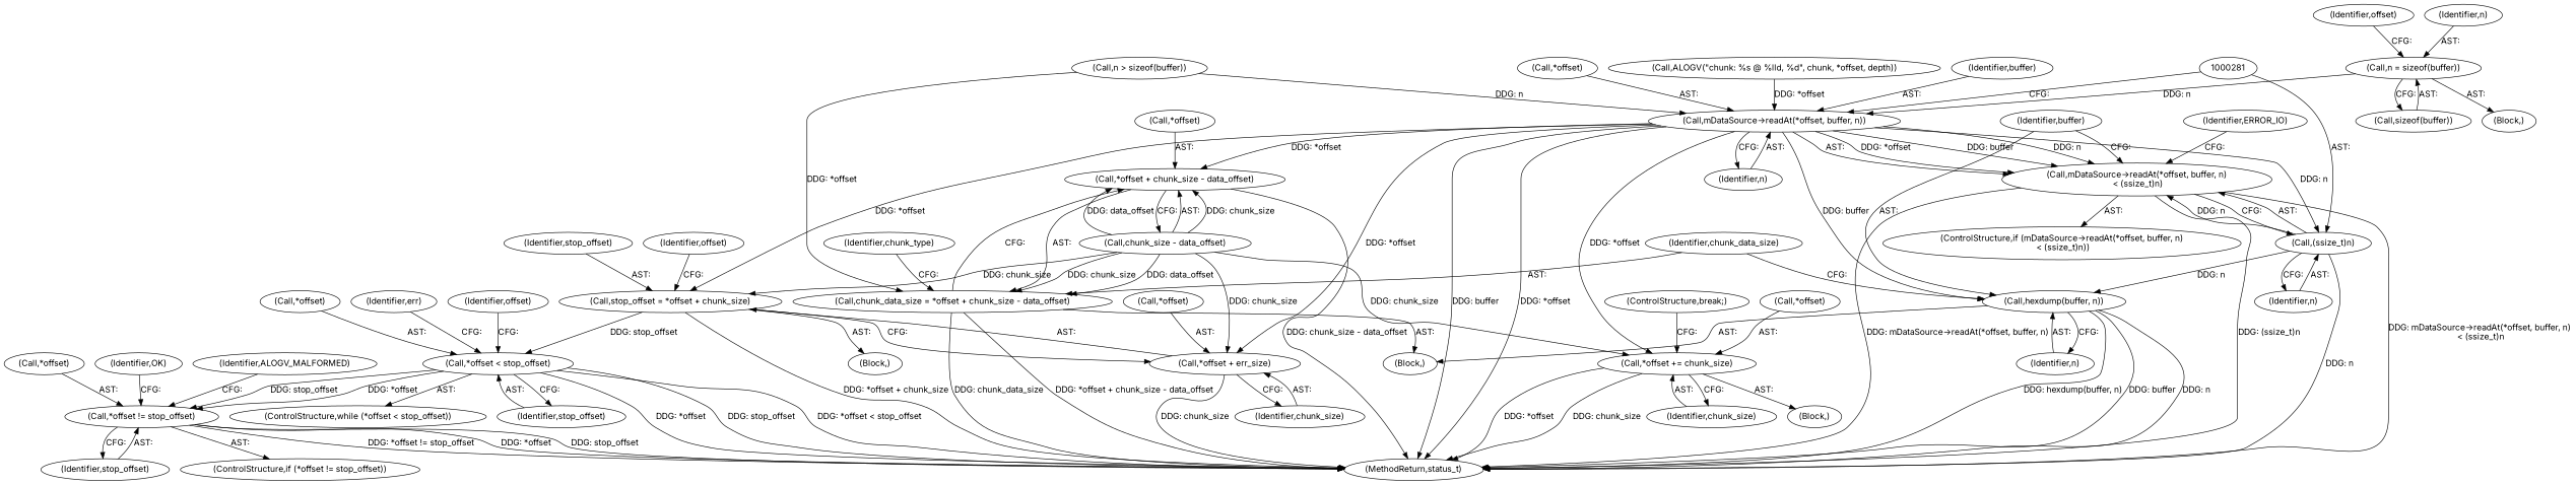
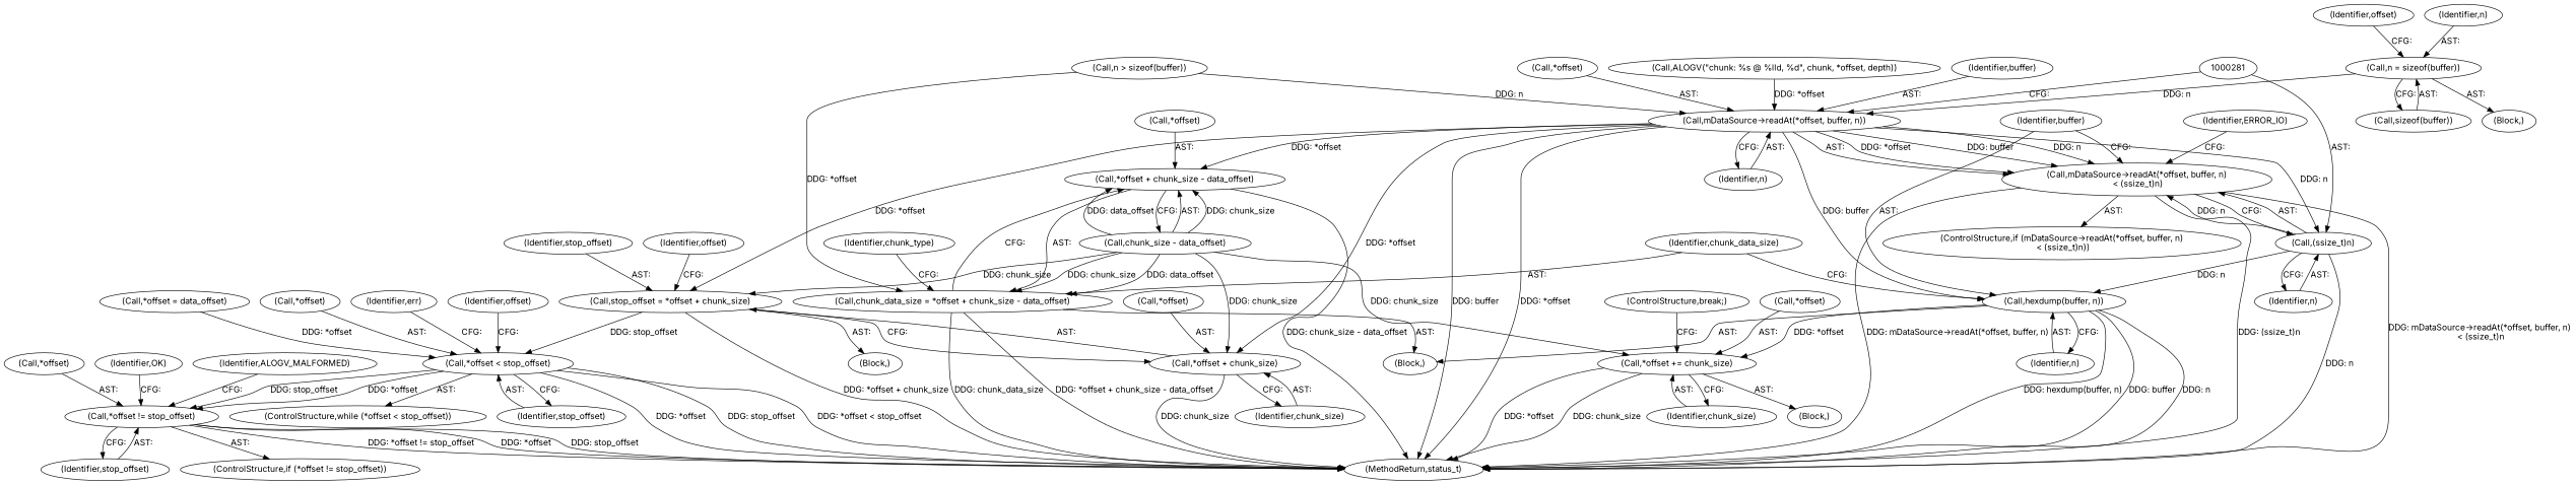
  digraph {
    fontname=Inter
    node [fontname=Inter]
    edge [fontname=Inter]
    n1 [label="(Call,n = sizeof(buffer))"]
    n2 [label="(Call,mDataSource->readAt(*offset, buffer, n))"]
    n3 [label="(Block,)"]
    n4 [label="(Call,sizeof(buffer))"]
    n5 [label="(Call,mDataSource->readAt(*offset, buffer, n)\n < (ssize_t)n)"]
    n6 [label="(Call,(ssize_t)n)"]
    n7 [label="(Call,hexdump(buffer, n))"]
    n8 [label="(Call,*offset + chunk_size - data_offset)"]
    n9 [label="(Call,stop_offset = *offset + chunk_size)"]
-   n10 [label="(Call,*offset + err_size)"]
+   n10 [label="(Call,*offset + chunk_size)"]
    n11 [label="(Call,*offset += chunk_size)"]
    n12 [label="(Identifier,n)"]
    n13 [label="(MethodReturn,status_t)"]
    n14 [label="(ControlStructure,if (mDataSource->readAt(*offset, buffer, n)\n < (ssize_t)n))"]
    n15 [label="(Identifier,n)"]
    n16 [label="(Identifier,n)"]
    n17 [label="(Block,)"]
    n18 [label="(Call,chunk_data_size = *offset + chunk_size - data_offset)"]
    n19 [label="(Call,chunk_size - data_offset)"]
    n20 [label="(Call,*offset < stop_offset)"]
    n21 [label="(Block,)"]
    n22 [label="(Identifier,chunk_size)"]
    n23 [label="(Identifier,chunk_size)"]
    n24 [label="(Block,)"]
    n25 [label="(Call,*offset != stop_offset)"]
    n26 [label="(ControlStructure,while (*offset < stop_offset))"]
    n27 [label="(Identifier,stop_offset)"]
    n28 [label="(Identifier,stop_offset)"]
    n29 [label="(ControlStructure,if (*offset != stop_offset))"]
    n30 [label="(Identifier,err)"]
    n31 [label="(Identifier,chunk_type)"]
    n32 [label="(Call,*offset)"]
    n33 [label="(Call,*offset)"]
    n34 [label="(Identifier,offset)"]
    n35 [label="(Call,ALOGV(\"chunk: %s @ %lld, %d\", chunk, *offset, depth))"]
    n36 [label="(Identifier,chunk_data_size)"]
    n37 [label="(ControlStructure,break;)"]
    n38 [label="(Identifier,offset)"]
    n39 [label="(Call,n > sizeof(buffer))"]
+   n40 [label="(Call,*offset = data_offset)"]
    n41 [label="(Identifier,OK)"]
    n42 [label="(Identifier,n)"]
    n43 [label="(Call,*offset)"]
    n44 [label="(Identifier,buffer)"]
    n45 [label="(Call,*offset)"]
    n46 [label="(Identifier,buffer)"]
    n47 [label="(Identifier,stop_offset)"]
    n48 [label="(Identifier,ERROR_IO)"]
    n49 [label="(Call,*offset)"]
    n50 [label="(Identifier,offset)"]
    n51 [label="(Call,*offset)"]
    n52 [label="(Identifier,ALOGV_MALFORMED)"]
    1000281
    n1 -> n2 [label="DDG: n"]
    n1 -> n3 [label="AST: "]
    n1 -> n4 [label="CFG: "]
    n2 -> n5 [label="AST: "]
    n2 -> n5 [label="DDG: *offset"]
    n2 -> n5 [label="DDG: buffer"]
    n2 -> n5 [label="DDG: n"]
    n2 -> n6 [label="DDG: n"]
    n2 -> n7 [label="DDG: buffer"]
    n2 -> n8 [label="DDG: *offset"]
    n2 -> n9 [label="DDG: *offset"]
    n2 -> n10 [label="DDG: *offset"]
-   n2 -> n11 [label="DDG: *offset"]
+   n7 -> n11 [label="DDG: *offset"]
    n2 -> n12 [label="CFG: "]
    n2 -> n13 [label="DDG: buffer"]
    n2 -> n13 [label="DDG: *offset"]
    n4 -> n1 [label="AST: "]
    n5 -> n6 [label="CFG: "]
    n5 -> n13 [label="DDG: mDataSource->readAt(*offset, buffer, n)"]
    n5 -> n13 [label="DDG: (ssize_t)n"]
    n5 -> n13 [label="DDG: mDataSource->readAt(*offset, buffer, n)\n < (ssize_t)n"]
    n5 -> n14 [label="AST: "]
    n6 -> n5 [label="AST: "]
    n6 -> n5 [label="DDG: n"]
    n6 -> n7 [label="DDG: n"]
    n6 -> n13 [label="DDG: n"]
    n6 -> n15 [label="CFG: "]
    n7 -> n13 [label="DDG: hexdump(buffer, n)"]
    n7 -> n13 [label="DDG: buffer"]
    n7 -> n13 [label="DDG: n"]
    n7 -> n16 [label="CFG: "]
    n7 -> n17 [label="AST: "]
    n8 -> n13 [label="DDG: chunk_size - data_offset"]
    n8 -> n18 [label="AST: "]
    n8 -> n19 [label="CFG: "]
    n9 -> n10 [label="CFG: "]
    n9 -> n13 [label="DDG: *offset + chunk_size"]
    n9 -> n20 [label="DDG: stop_offset"]
    n9 -> n21 [label="AST: "]
    n10 -> n9 [label="AST: "]
    n10 -> n13 [label="DDG: chunk_size"]
    n10 -> n22 [label="CFG: "]
    n11 -> n13 [label="DDG: *offset"]
    n11 -> n13 [label="DDG: chunk_size"]
    n11 -> n23 [label="CFG: "]
    n11 -> n24 [label="AST: "]
    n12 -> n2 [label="AST: "]
    n15 -> n6 [label="AST: "]
    n16 -> n7 [label="AST: "]
    n18 -> n8 [label="CFG: "]
    n18 -> n13 [label="DDG: chunk_data_size"]
    n18 -> n13 [label="DDG: *offset + chunk_size - data_offset"]
    n18 -> n17 [label="AST: "]
    n19 -> n8 [label="AST: "]
    n19 -> n8 [label="DDG: chunk_size"]
    n19 -> n8 [label="DDG: data_offset"]
    n19 -> n9 [label="DDG: chunk_size"]
    n19 -> n10 [label="DDG: chunk_size"]
    n19 -> n11 [label="DDG: chunk_size"]
    n19 -> n18 [label="DDG: chunk_size"]
    n19 -> n18 [label="DDG: data_offset"]
    n20 -> n13 [label="DDG: *offset"]
    n20 -> n13 [label="DDG: stop_offset"]
    n20 -> n13 [label="DDG: *offset < stop_offset"]
    n20 -> n25 [label="DDG: *offset"]
    n20 -> n25 [label="DDG: stop_offset"]
    n20 -> n26 [label="AST: "]
    n20 -> n27 [label="CFG: "]
    n22 -> n10 [label="AST: "]
    n23 -> n11 [label="AST: "]
    n25 -> n13 [label="DDG: *offset != stop_offset"]
    n25 -> n13 [label="DDG: *offset"]
    n25 -> n13 [label="DDG: stop_offset"]
    n25 -> n28 [label="CFG: "]
    n25 -> n29 [label="AST: "]
    n27 -> n20 [label="AST: "]
    n28 -> n25 [label="AST: "]
    n30 -> n20 [label="CFG: "]
    n31 -> n18 [label="CFG: "]
    n32 -> n25 [label="AST: "]
    n33 -> n8 [label="AST: "]
    n34 -> n1 [label="CFG: "]
    n35 -> n2 [label="DDG: *offset"]
    n36 -> n7 [label="CFG: "]
    n36 -> n18 [label="AST: "]
    n37 -> n11 [label="CFG: "]
    n38 -> n20 [label="CFG: "]
    n39 -> n2 [label="DDG: n"]
    n39 -> n18 [label="DDG: *offset"]
+   n40 -> n20 [label="DDG: *offset"]
    n41 -> n25 [label="CFG: "]
    n42 -> n1 [label="AST: "]
    n43 -> n11 [label="AST: "]
    n44 -> n2 [label="AST: "]
    n45 -> n10 [label="AST: "]
    n46 -> n5 [label="CFG: "]
    n46 -> n7 [label="AST: "]
    n47 -> n9 [label="AST: "]
    n48 -> n5 [label="CFG: "]
    n49 -> n20 [label="AST: "]
    n50 -> n9 [label="CFG: "]
    n51 -> n2 [label="AST: "]
    n52 -> n25 [label="CFG: "]
    1000281 -> n2 [label="CFG: "]
    1000281 -> n6 [label="AST: "]
  }
